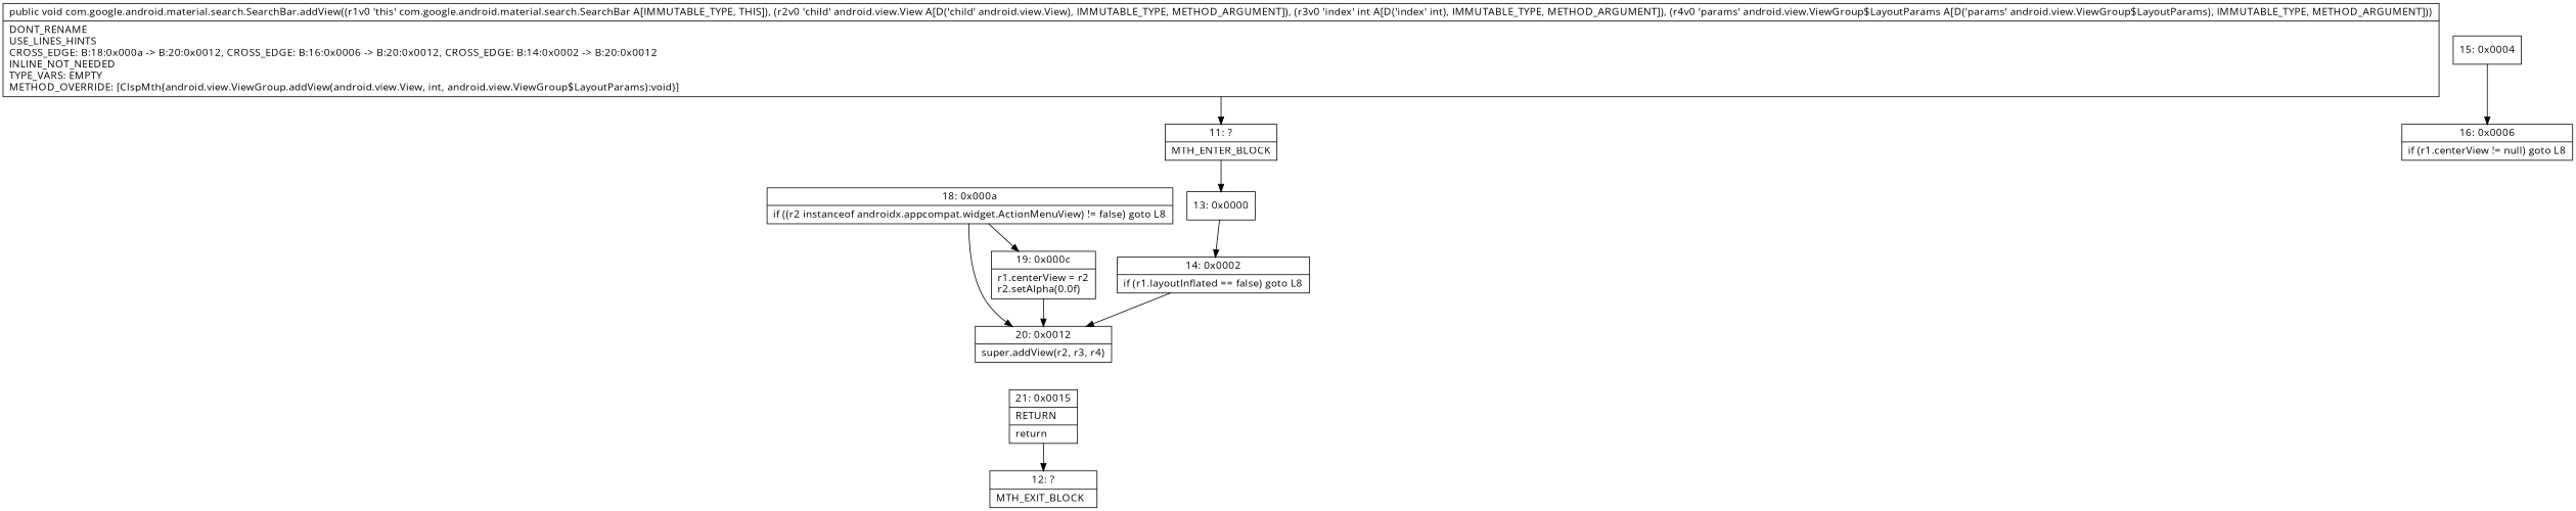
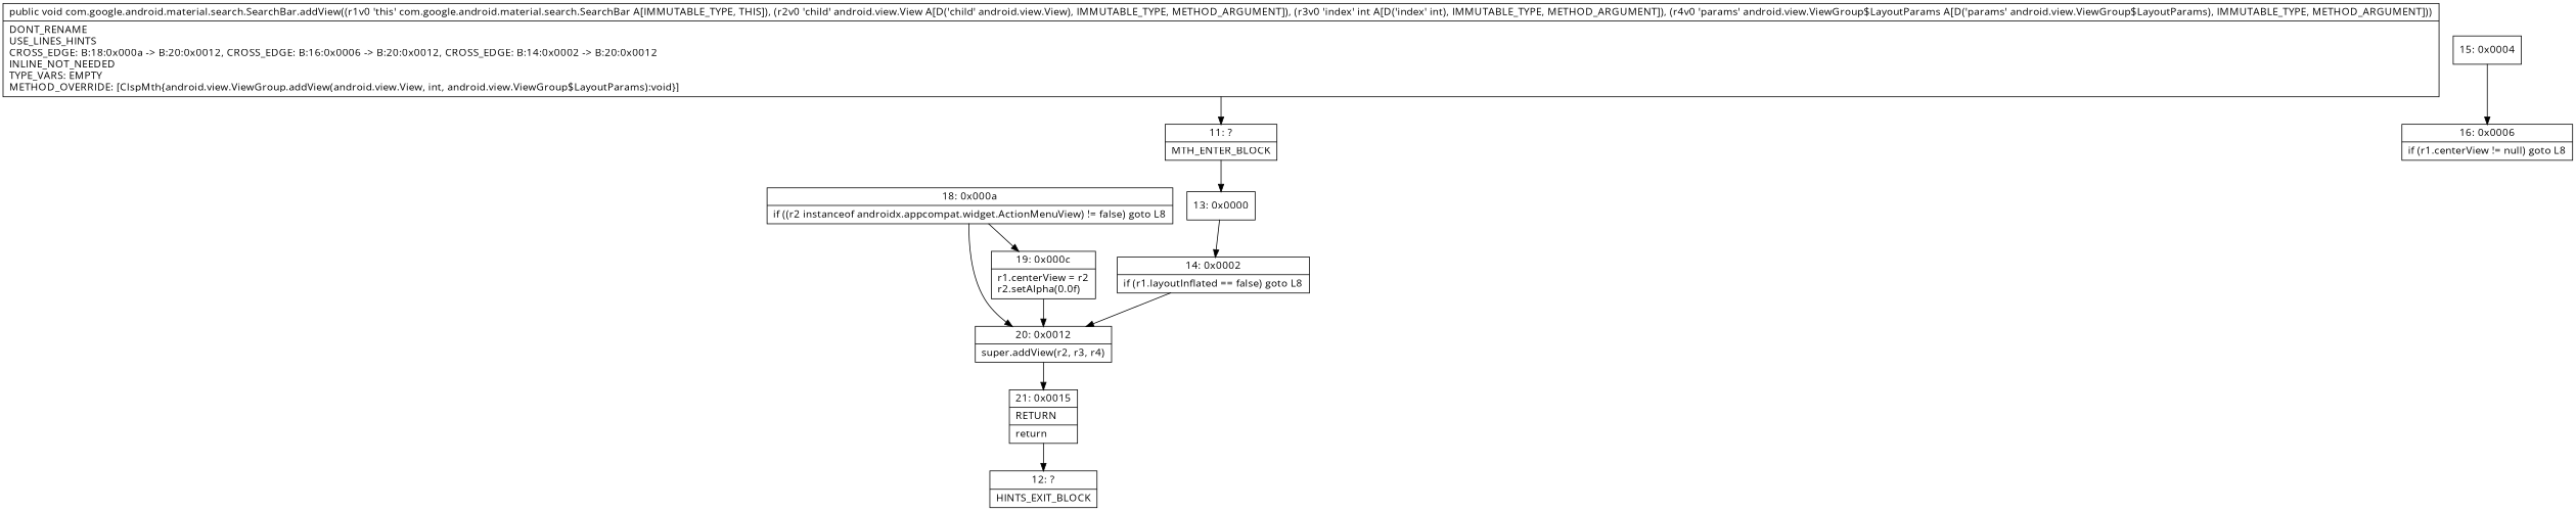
  digraph {
    fontname="Open Sans"
    node [fontname="Open Sans" shape=record]
    edge [fontname="Open Sans"]
    n1 [label="{11\:\ ?|MTH_ENTER_BLOCK\l}"]
    n2 [label="{13\:\ 0x0000}"]
    n3 [label="{14\:\ 0x0002|if (r1.layoutInflated == false) goto L8\l}"]
    n4 [label="{20\:\ 0x0012|super.addView(r2, r3, r4)\l}"]
    n5 [label="{15\:\ 0x0004}"]
    n6 [label="{16\:\ 0x0006|if (r1.centerView != null) goto L8\l}"]
    n7 [label="{21\:\ 0x0015|RETURN\l|return\l}"]
    n8 [label="{18\:\ 0x000a|if ((r2 instanceof androidx.appcompat.widget.ActionMenuView) != false) goto L8\l}"]
    n9 [label="{19\:\ 0x000c|r1.centerView = r2\lr2.setAlpha(0.0f)\l}"]
-   n10 [label="{12\:\ ?|MTH_EXIT_BLOCK\l}"]
+   n10 [label="{12\:\ ?|HINTS_EXIT_BLOCK\l}"]
    n11 [label="{public void com.google.android.material.search.SearchBar.addView((r1v0 'this' com.google.android.material.search.SearchBar A[IMMUTABLE_TYPE, THIS]), (r2v0 'child' android.view.View A[D('child' android.view.View), IMMUTABLE_TYPE, METHOD_ARGUMENT]), (r3v0 'index' int A[D('index' int), IMMUTABLE_TYPE, METHOD_ARGUMENT]), (r4v0 'params' android.view.ViewGroup$LayoutParams A[D('params' android.view.ViewGroup$LayoutParams), IMMUTABLE_TYPE, METHOD_ARGUMENT]))  | DONT_RENAME\lUSE_LINES_HINTS\lCROSS_EDGE: B:18:0x000a \-\> B:20:0x0012, CROSS_EDGE: B:16:0x0006 \-\> B:20:0x0012, CROSS_EDGE: B:14:0x0002 \-\> B:20:0x0012\lINLINE_NOT_NEEDED\lTYPE_VARS: EMPTY\lMETHOD_OVERRIDE: [ClspMth\{android.view.ViewGroup.addView(android.view.View, int, android.view.ViewGroup$LayoutParams):void\}]\l}"]
    n1 -> n2
    n2 -> n3
    n3 -> n4
+   n4 -> n7
    n5 -> n6
    n7 -> n10
    n8 -> n4
    n8 -> n9 [style=solid]
    n9 -> n4
    n11 -> n1
  }
